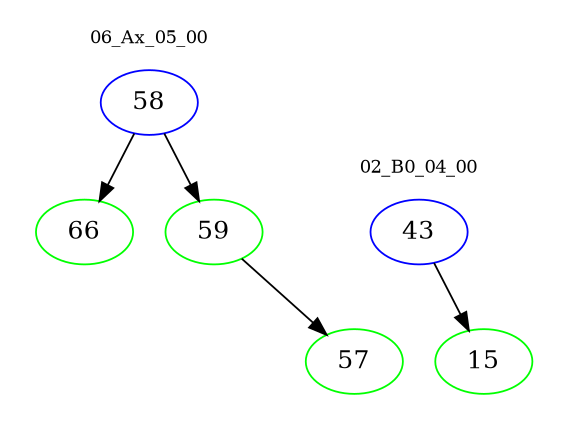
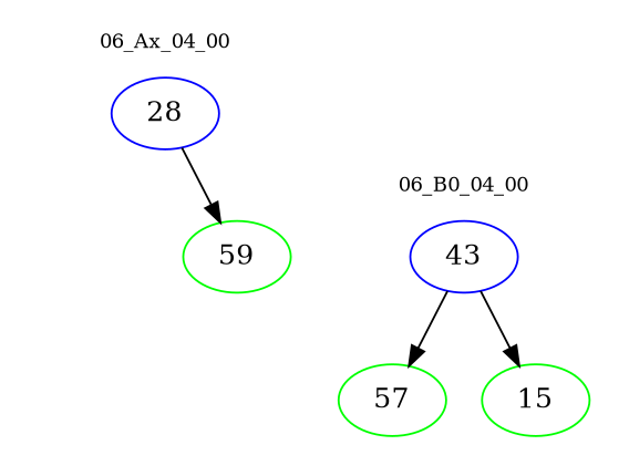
  digraph {
    node [color=green]
    edge [color=black]
-   n1 [color=blue label=58]
-   n2 [label=66]
+   n1 [color=blue label=28]
    n3 [label=59]
    n4 [color=blue label=43]
    n5 [label=57]
    n6 [label=15]
    subgraph cluster_1 {
      color=white
      fontsize=10
-     label="06_Ax_05_00"
+     label="06_Ax_04_00"
      n1
-     n2
      n3
    }
    subgraph cluster_2 {
      color=white
      fontsize=10
-     label="02_B0_04_00"
+     label="06_B0_04_00"
      n4
      n5
      n6
    }
-   n1 -> n2
    n1 -> n3
-   n3 -> n5
+   n4 -> n5
    n4 -> n6
  }
